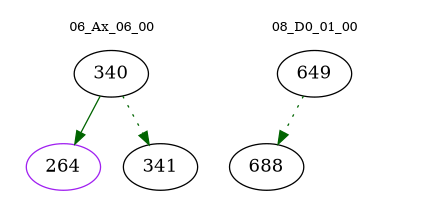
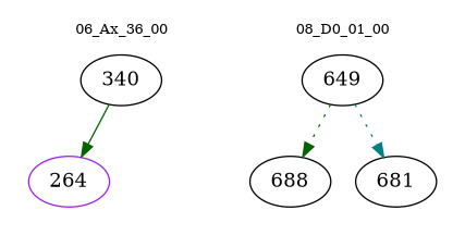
  digraph {
    node [color=black]
    edge [color=darkgreen style=dotted]
    n1 [label=340]
    n2 [color=purple label=264]
-   n3 [label=341]
    n4 [label=649]
    n5 [label=688]
+   n6 [label=681]
    subgraph cluster_1 {
      color=white
      fontsize=10
-     label="06_Ax_06_00"
+     label="06_Ax_36_00"
      n1
      n2
-     n3
    }
    subgraph cluster_2 {
      color=white
      fontsize=10
      label="08_D0_01_00"
      n4
      n5
+     n6
    }
    n1 -> n2 [style=solid]
-   n1 -> n3
    n4 -> n5
+   n4 -> n6 [color=teal]
  }
